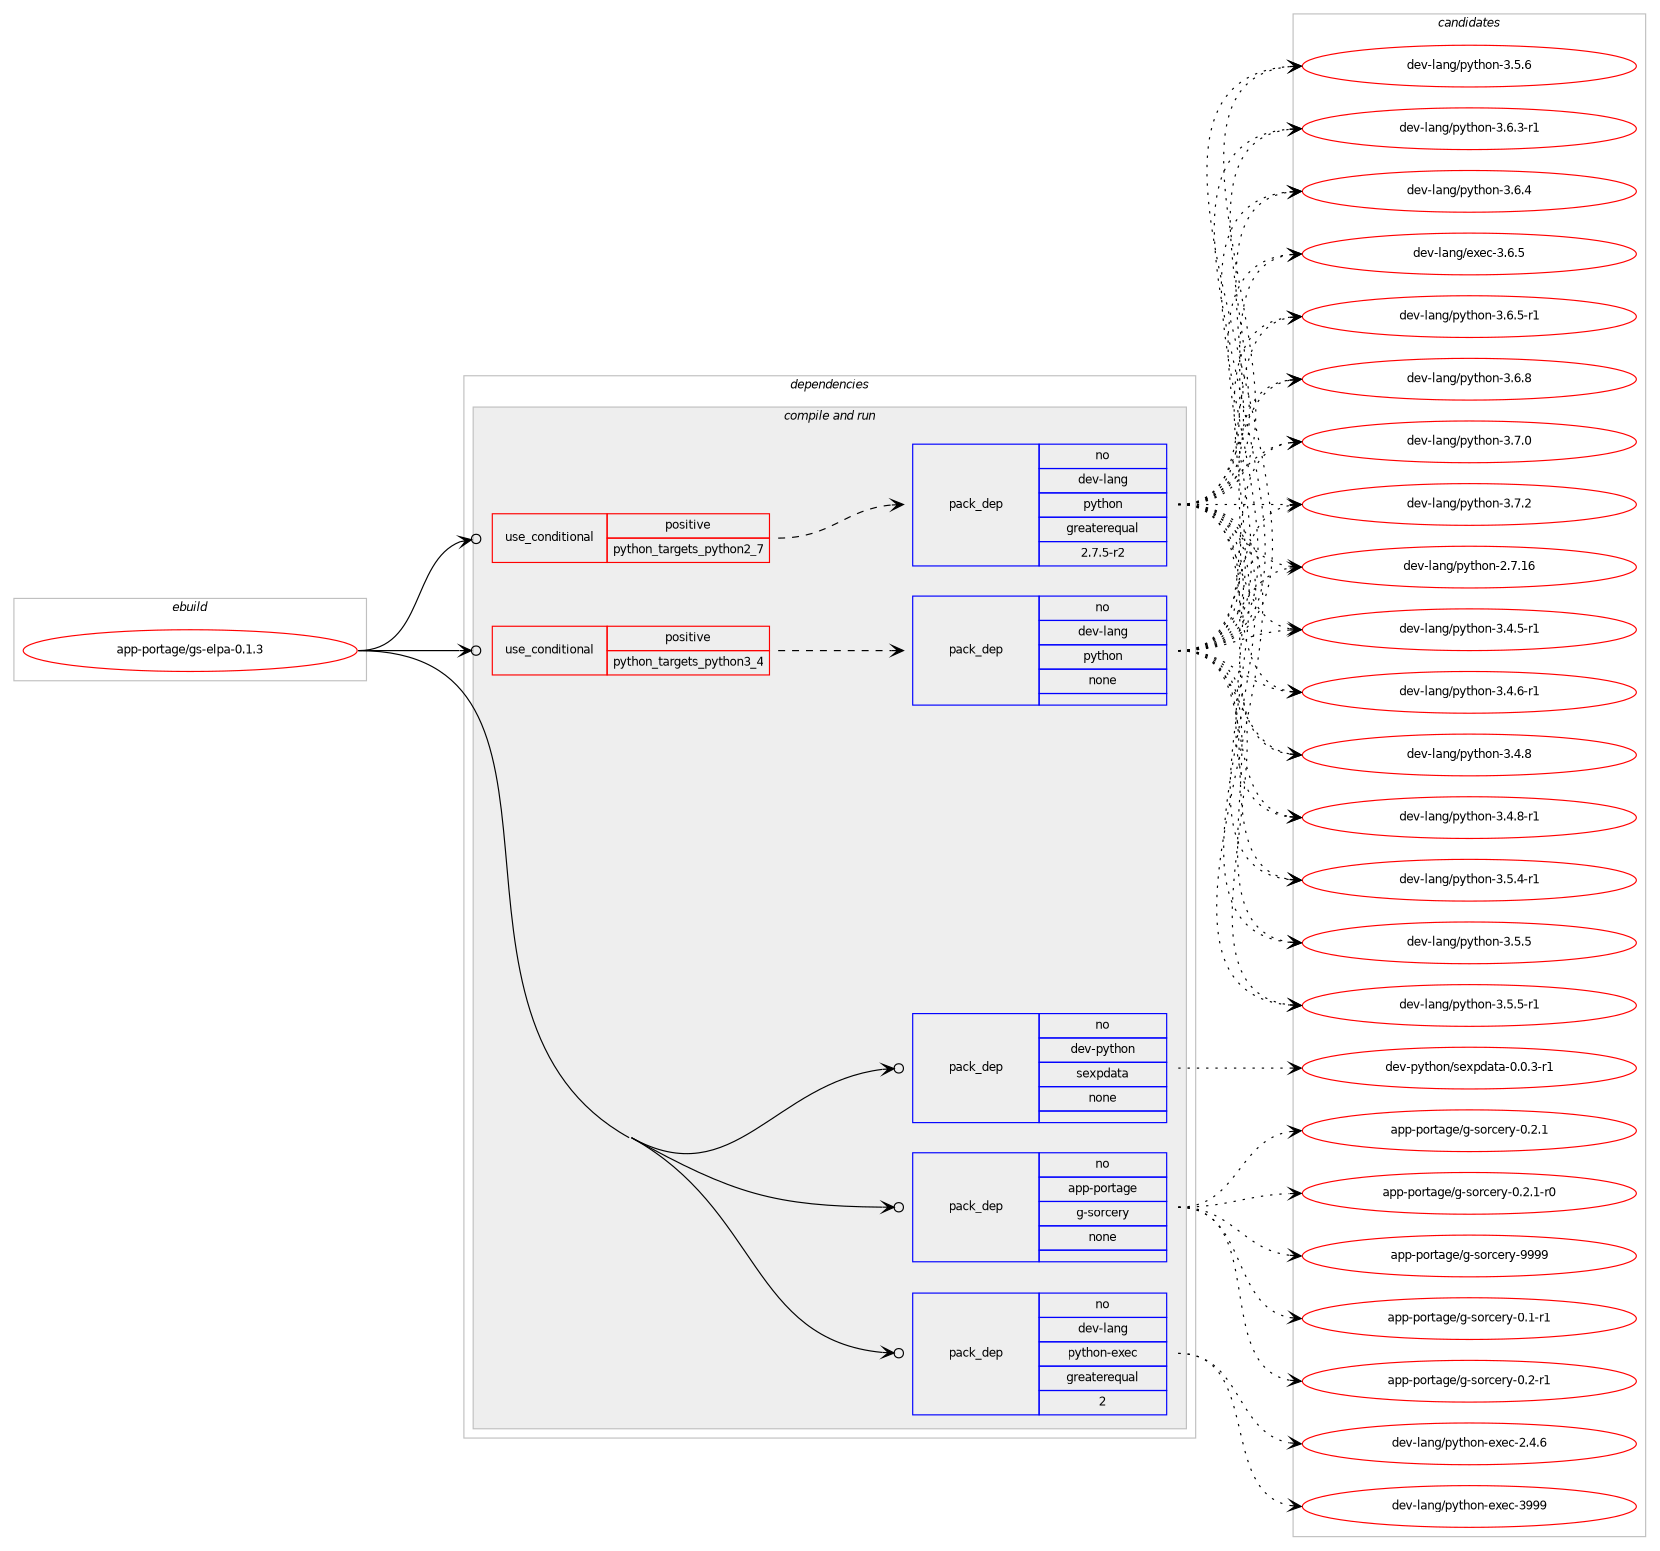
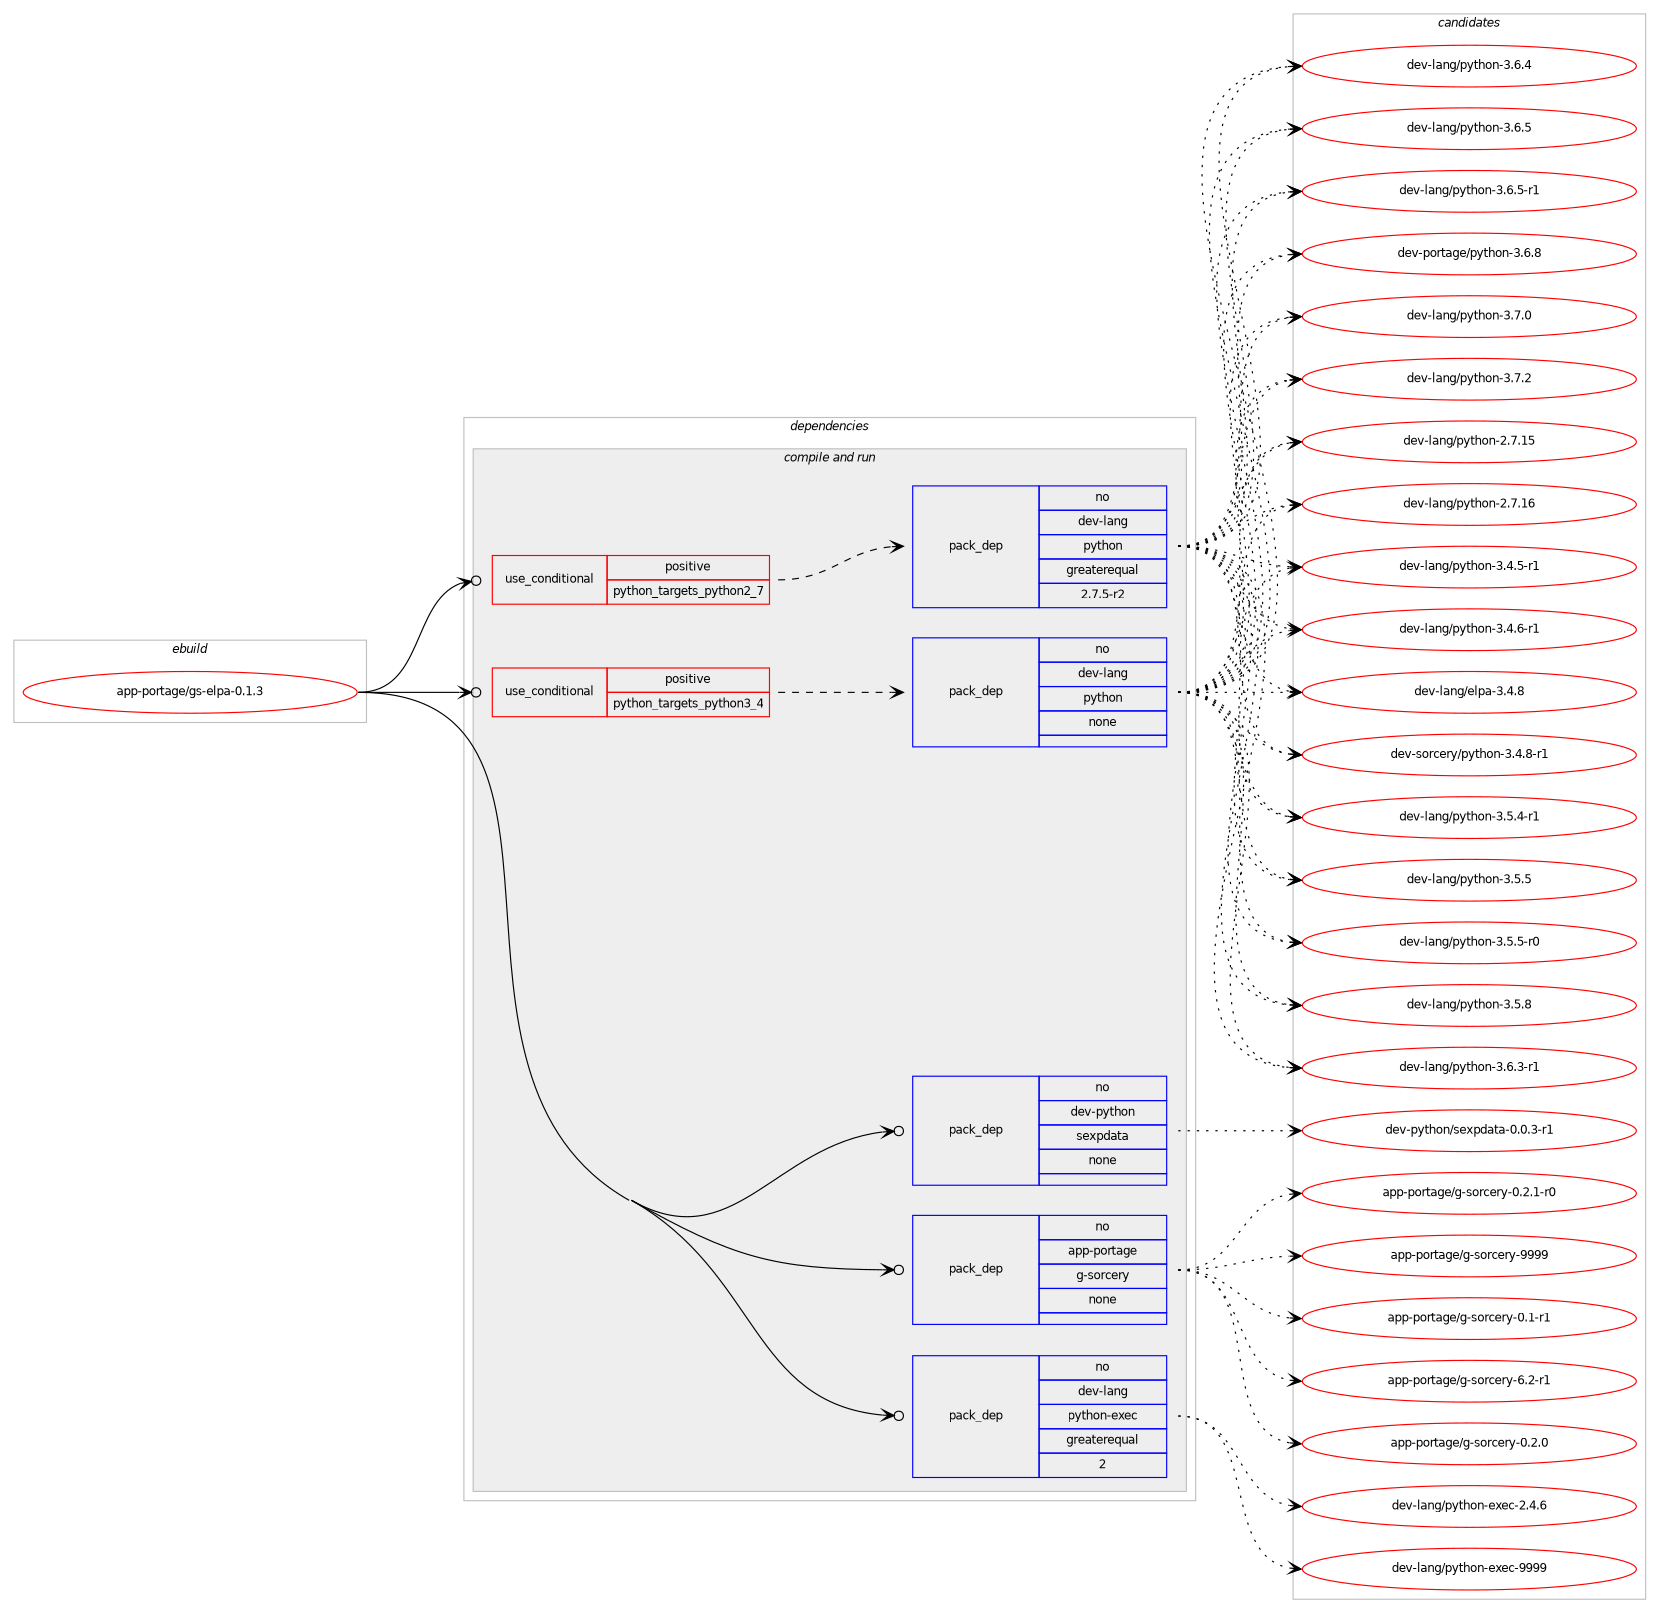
  digraph {
    compound=true
    concentrate=true
    fontname=Helvetica
    fontsize=10
    newrank=true
    rankdir=LR
    ranksep=1.5
    node [color=red fontname=Helvetica fontsize=10]
    edge [arrowhead=vee headport=w style=dotted tailport=e weight=100]
    n1 [label="app-portage/gs-elpa-0.1.3" width=4]
    n2 [color=blue label=<<TABLE BORDER="0" CELLBORDER="1" CELLSPACING="0" CELLPADDING="4" WIDTH="220"><TR><TD ROWSPAN="6" CELLPADDING="30">pack_dep</TD></TR><TR><TD WIDTH="110">no</TD></TR><TR><TD>dev-lang</TD></TR><TR><TD>python</TD></TR><TR><TD>greaterequal</TD></TR><TR><TD>2.7.5-r2</TD></TR></TABLE>> shape=none]
    n3 [label=<<TABLE BORDER="0" CELLBORDER="1" CELLSPACING="0" CELLPADDING="4"><TR><TD ROWSPAN="3" CELLPADDING="10">use_conditional</TD></TR><TR><TD>positive</TD></TR><TR><TD>python_targets_python2_7</TD></TR></TABLE>> shape=none]
    n4 [color=blue label=<<TABLE BORDER="0" CELLBORDER="1" CELLSPACING="0" CELLPADDING="4" WIDTH="220"><TR><TD ROWSPAN="6" CELLPADDING="30">pack_dep</TD></TR><TR><TD WIDTH="110">no</TD></TR><TR><TD>dev-lang</TD></TR><TR><TD>python</TD></TR><TR><TD>none</TD></TR><TR><TD></TD></TR></TABLE>> shape=none]
    n5 [label=<<TABLE BORDER="0" CELLBORDER="1" CELLSPACING="0" CELLPADDING="4"><TR><TD ROWSPAN="3" CELLPADDING="10">use_conditional</TD></TR><TR><TD>positive</TD></TR><TR><TD>python_targets_python3_4</TD></TR></TABLE>> shape=none]
    n6 [color=blue label=<<TABLE BORDER="0" CELLBORDER="1" CELLSPACING="0" CELLPADDING="4" WIDTH="220"><TR><TD ROWSPAN="6" CELLPADDING="30">pack_dep</TD></TR><TR><TD WIDTH="110">no</TD></TR><TR><TD>app-portage</TD></TR><TR><TD>g-sorcery</TD></TR><TR><TD>none</TD></TR><TR><TD></TD></TR></TABLE>> shape=none]
    n7 [color=blue label=<<TABLE BORDER="0" CELLBORDER="1" CELLSPACING="0" CELLPADDING="4" WIDTH="220"><TR><TD ROWSPAN="6" CELLPADDING="30">pack_dep</TD></TR><TR><TD WIDTH="110">no</TD></TR><TR><TD>dev-lang</TD></TR><TR><TD>python-exec</TD></TR><TR><TD>greaterequal</TD></TR><TR><TD>2</TD></TR></TABLE>> shape=none]
    n8 [color=blue label=<<TABLE BORDER="0" CELLBORDER="1" CELLSPACING="0" CELLPADDING="4" WIDTH="220"><TR><TD ROWSPAN="6" CELLPADDING="30">pack_dep</TD></TR><TR><TD WIDTH="110">no</TD></TR><TR><TD>dev-python</TD></TR><TR><TD>sexpdata</TD></TR><TR><TD>none</TD></TR><TR><TD></TD></TR></TABLE>> shape=none]
+   n9 [label="dev-lang/python-2.7.15" width=4]
    n10 [label="dev-lang/python-2.7.16" width=4]
    n11 [label="dev-lang/python-3.4.5-r1" width=4]
    n12 [label="dev-lang/python-3.4.6-r1" width=4]
-   n13 [label="dev-lang/python-3.4.8" width=4]
-   n14 [label="dev-lang/python-3.4.8-r1" width=4]
+   n13 [label="dev-lang/elpa-3.4.8" width=4]
+   n14 [label="dev-sorcery/python-3.4.8-r1" width=4]
    n15 [label="dev-lang/python-3.5.4-r1" width=4]
    n16 [label="dev-lang/python-3.5.5" width=4]
-   n17 [label="dev-lang/python-3.5.5-r1" width=4]
-   n18 [label="dev-lang/python-3.5.6" width=4]
+   n17 [label="dev-lang/python-3.5.5-r0" width=4]
+   n18 [label="dev-lang/python-3.5.8" width=4]
    n19 [label="dev-lang/python-3.6.3-r1" width=4]
    n20 [label="dev-lang/python-3.6.4" width=4]
-   n21 [label="dev-lang/exec-3.6.5" width=4]
+   n21 [label="dev-lang/python-3.6.5" width=4]
    n22 [label="dev-lang/python-3.6.5-r1" width=4]
-   n23 [label="dev-lang/python-3.6.8" width=4]
+   n23 [label="dev-portage/python-3.6.8" width=4]
    n24 [label="dev-lang/python-3.7.0" width=4]
    n25 [label="dev-lang/python-3.7.2" width=4]
    n26 [label="app-portage/g-sorcery-0.1-r1" width=4]
-   n27 [label="app-portage/g-sorcery-0.2-r1" width=4]
-   n28 [label="app-portage/g-sorcery-0.2.1" width=4]
+   n27 [label="app-portage/g-sorcery-6.2-r1" width=4]
+   n28 [label="app-portage/g-sorcery-0.2.0" width=4]
    n29 [label="app-portage/g-sorcery-0.2.1-r0" width=4]
    n30 [label="app-portage/g-sorcery-9999" width=4]
    n31 [label="dev-lang/python-exec-2.4.6" width=4]
-   n32 [label="dev-lang/python-exec-3999" width=4]
+   n32 [label="dev-lang/python-exec-9999" width=4]
    n33 [label="dev-python/sexpdata-0.0.3-r1" width=4]
    subgraph cluster_1 {
      color=gray
      label=<<i>ebuild</i>>
      rank=same
      n1
    }
    subgraph cluster_2 {
      color=gray
      label=<<i>dependencies</i>>
      subgraph cluster_3 {
        color=gray
        fillcolor="#eeeeee"
        label=<<i>compile</i>>
        style=filled
      }
      subgraph cluster_4 {
        color=gray
        fillcolor="#eeeeee"
        label=<<i>compile and run</i>>
        style=filled
        subgraph sub_5 {
          color=gray
          fillcolor="#eeeeee"
          label=<<i>compile and run</i>>
          style=filled
          n3
          subgraph sub_6 {
            color=gray
            fillcolor="#eeeeee"
            label=<<i>compile and run</i>>
            style=filled
            n2
          }
        }
        subgraph sub_7 {
          color=gray
          fillcolor="#eeeeee"
          label=<<i>compile and run</i>>
          style=filled
          n5
          subgraph sub_8 {
            color=gray
            fillcolor="#eeeeee"
            label=<<i>compile and run</i>>
            style=filled
            n4
          }
        }
        subgraph sub_9 {
          color=gray
          fillcolor="#eeeeee"
          label=<<i>compile and run</i>>
          style=filled
          n6
        }
        subgraph sub_10 {
          color=gray
          fillcolor="#eeeeee"
          label=<<i>compile and run</i>>
          style=filled
          n7
        }
        subgraph sub_11 {
          color=gray
          fillcolor="#eeeeee"
          label=<<i>compile and run</i>>
          style=filled
          n8
        }
      }
      subgraph cluster_12 {
        color=gray
        fillcolor="#eeeeee"
        label=<<i>run</i>>
        style=filled
      }
    }
    subgraph cluster_13 {
      color=gray
      label=<<i>candidates</i>>
      rank=same
      subgraph sub_14 {
        color=black
        label=<<i>candidates</i>>
        nodesep=1
        rank=same
+       n9
        n10
        n11
        n12
        n13
        n14
        n15
        n16
        n17
        n18
        n19
        n20
        n21
        n22
        n23
        n24
        n25
      }
      subgraph sub_15 {
        color=black
        label=<<i>candidates</i>>
        nodesep=1
        rank=same
+       n9
        n10
        n11
        n12
        n13
        n14
        n15
        n16
        n17
        n18
        n19
        n20
        n21
        n22
        n23
        n24
        n25
      }
      subgraph sub_16 {
        color=black
        label=<<i>candidates</i>>
        nodesep=1
        rank=same
        n26
        n27
        n28
        n29
        n30
      }
      subgraph sub_17 {
        color=black
        label=<<i>candidates</i>>
        nodesep=1
        rank=same
        n31
        n32
      }
      subgraph sub_18 {
        color=black
        label=<<i>candidates</i>>
        nodesep=1
        rank=same
        n33
      }
    }
    n1 -> n3 [arrowhead=odotvee style=solid weight=20]
    n1 -> n5 [arrowhead=odotvee style=solid weight=20]
    n1 -> n6 [arrowhead=odotvee style=solid weight=20]
    n1 -> n7 [arrowhead=odotvee style=solid weight=20]
    n1 -> n8 [arrowhead=odotvee style=solid weight=20]
+   n2 -> n9
    n2 -> n10
    n2 -> n11
    n2 -> n12
    n2 -> n13
    n2 -> n14
    n2 -> n15
    n2 -> n16
    n2 -> n17
    n2 -> n18
    n2 -> n19
    n2 -> n20
    n2 -> n21
    n2 -> n22
    n2 -> n23
    n2 -> n24
    n2 -> n25
    n3 -> n2 [style=dashed weight=20]
+   n4 -> n9
    n4 -> n10
    n4 -> n11
    n4 -> n12
    n4 -> n13
    n4 -> n14
    n4 -> n15
    n4 -> n16
    n4 -> n17
    n4 -> n18
    n4 -> n19
    n4 -> n20
    n4 -> n21
    n4 -> n22
    n4 -> n23
    n4 -> n24
    n4 -> n25
    n5 -> n4 [style=dashed weight=20]
    n6 -> n26
    n6 -> n27
    n6 -> n28
    n6 -> n29
    n6 -> n30
    n7 -> n31
    n7 -> n32
    n8 -> n33
  }
